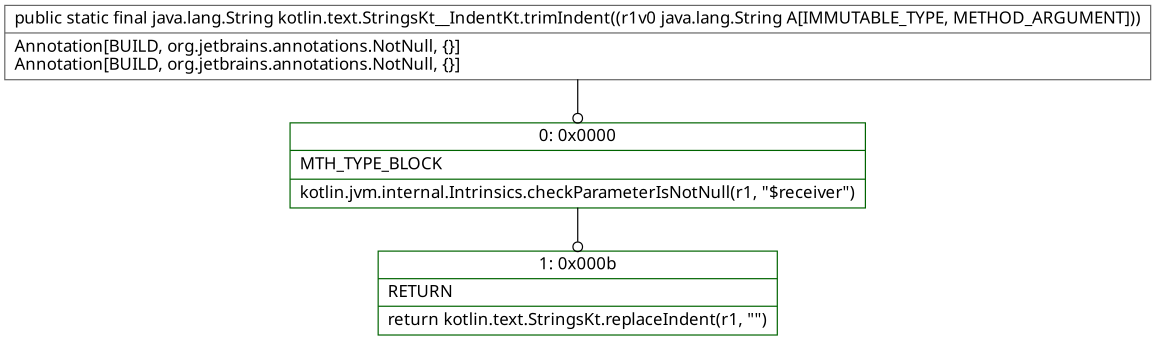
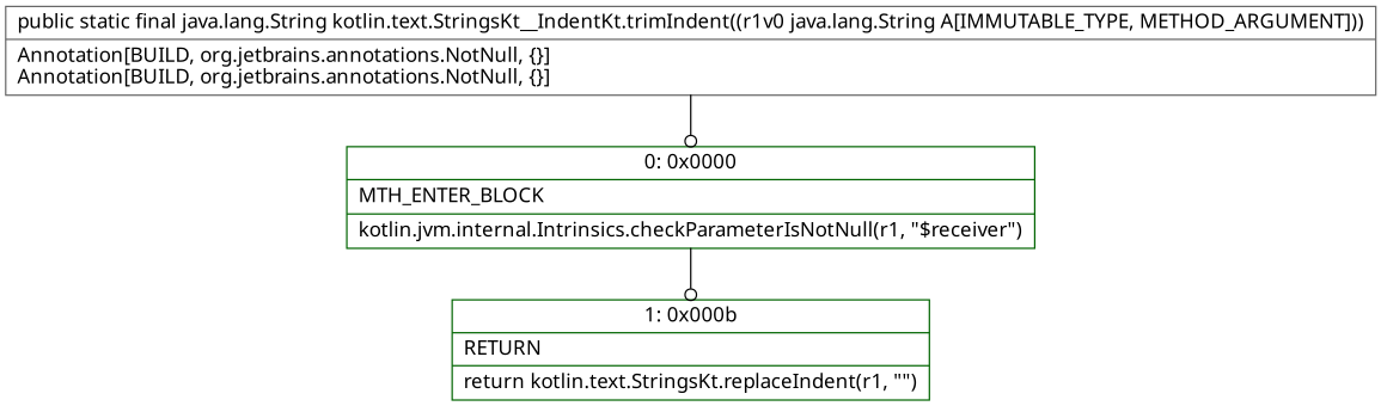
  digraph {
    fontname="Noto Sans"
    node [shape=record color=darkgreen fontname="Noto Sans"]
    edge [arrowhead=odot fontname="Noto Sans"]
-   n1 [label="{0\:\ 0x0000|MTH_TYPE_BLOCK\l|kotlin.jvm.internal.Intrinsics.checkParameterIsNotNull(r1, \"$receiver\")\l}"]
+   n1 [label="{0\:\ 0x0000|MTH_ENTER_BLOCK\l|kotlin.jvm.internal.Intrinsics.checkParameterIsNotNull(r1, \"$receiver\")\l}"]
    n2 [label="{1\:\ 0x000b|RETURN\l|return kotlin.text.StringsKt.replaceIndent(r1, \"\")\l}"]
    n3 [label="{public static final java.lang.String kotlin.text.StringsKt__IndentKt.trimIndent((r1v0 java.lang.String A[IMMUTABLE_TYPE, METHOD_ARGUMENT]))  | Annotation[BUILD, org.jetbrains.annotations.NotNull, \{\}]\lAnnotation[BUILD, org.jetbrains.annotations.NotNull, \{\}]\l}" color=gray40]
    n1 -> n2
    n3 -> n1
  }
